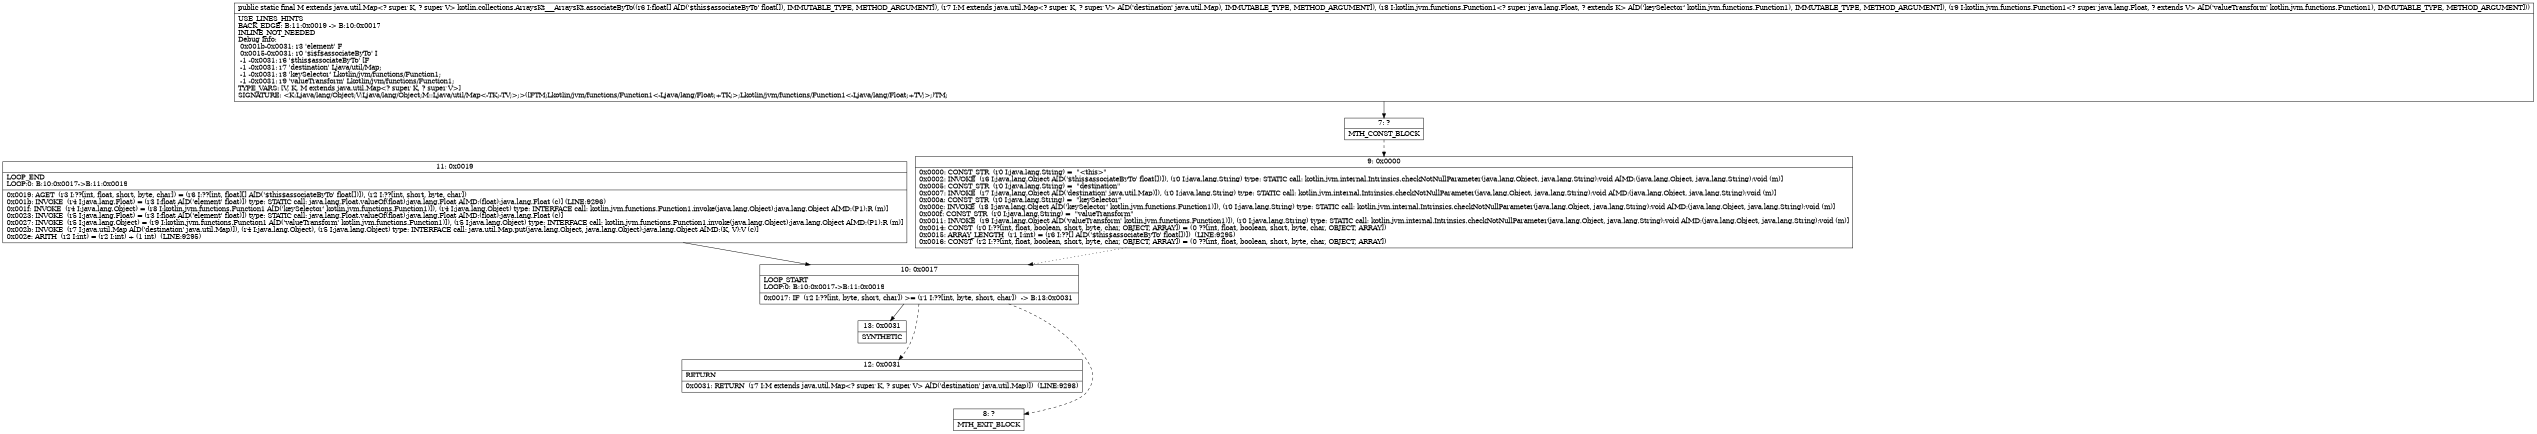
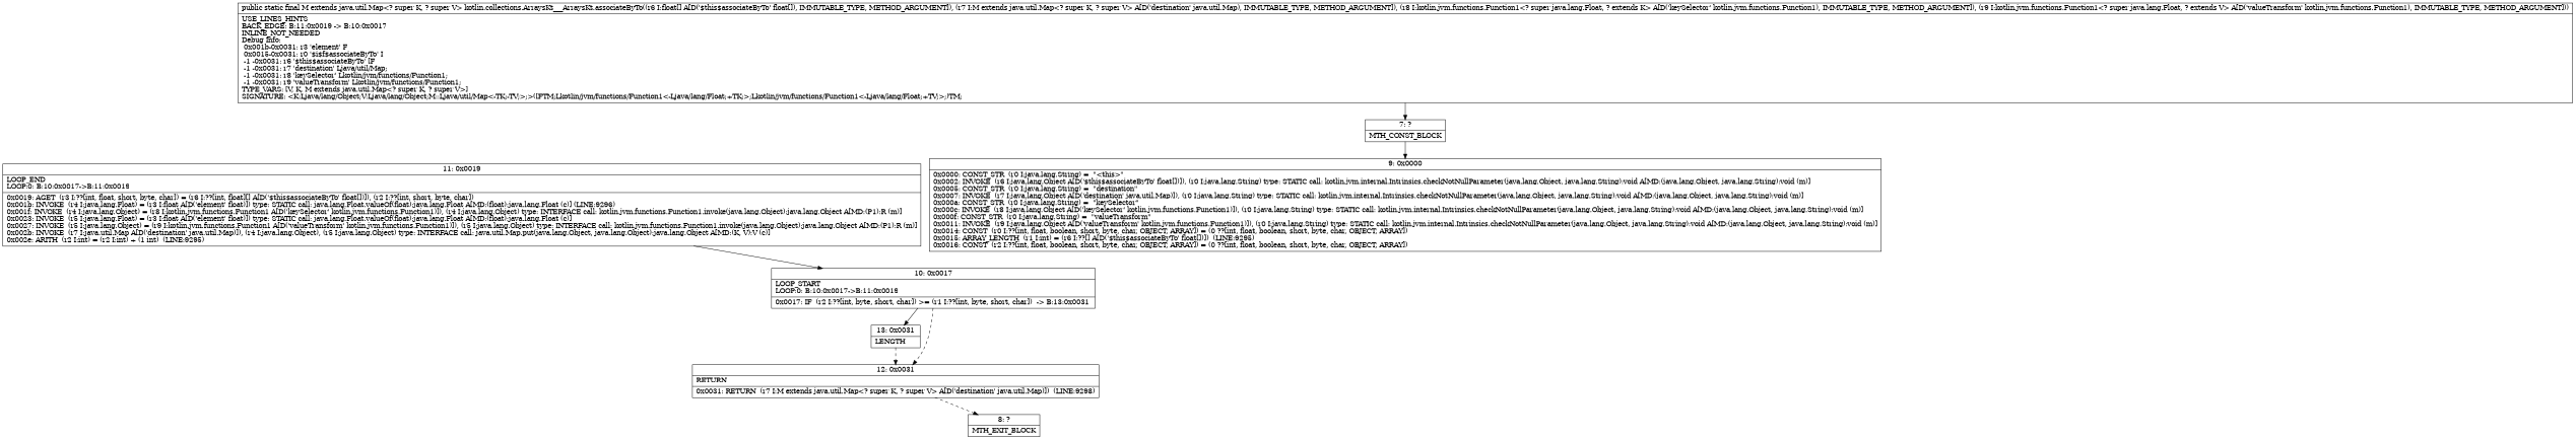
  digraph {
    node [shape=record]
    edge [style=dashed]
    n1 [label="{7\:\ ?|MTH_CONST_BLOCK\l}"]
    n2 [label="{9\:\ 0x0000|0x0000: CONST_STR  (r0 I:java.lang.String) =  \"\<this\>\" \l0x0002: INVOKE  (r6 I:java.lang.Object A[D('$this$associateByTo' float[])]), (r0 I:java.lang.String) type: STATIC call: kotlin.jvm.internal.Intrinsics.checkNotNullParameter(java.lang.Object, java.lang.String):void A[MD:(java.lang.Object, java.lang.String):void (m)]\l0x0005: CONST_STR  (r0 I:java.lang.String) =  \"destination\" \l0x0007: INVOKE  (r7 I:java.lang.Object A[D('destination' java.util.Map)]), (r0 I:java.lang.String) type: STATIC call: kotlin.jvm.internal.Intrinsics.checkNotNullParameter(java.lang.Object, java.lang.String):void A[MD:(java.lang.Object, java.lang.String):void (m)]\l0x000a: CONST_STR  (r0 I:java.lang.String) =  \"keySelector\" \l0x000c: INVOKE  (r8 I:java.lang.Object A[D('keySelector' kotlin.jvm.functions.Function1)]), (r0 I:java.lang.String) type: STATIC call: kotlin.jvm.internal.Intrinsics.checkNotNullParameter(java.lang.Object, java.lang.String):void A[MD:(java.lang.Object, java.lang.String):void (m)]\l0x000f: CONST_STR  (r0 I:java.lang.String) =  \"valueTransform\" \l0x0011: INVOKE  (r9 I:java.lang.Object A[D('valueTransform' kotlin.jvm.functions.Function1)]), (r0 I:java.lang.String) type: STATIC call: kotlin.jvm.internal.Intrinsics.checkNotNullParameter(java.lang.Object, java.lang.String):void A[MD:(java.lang.Object, java.lang.String):void (m)]\l0x0014: CONST  (r0 I:??[int, float, boolean, short, byte, char, OBJECT, ARRAY]) = (0 ??[int, float, boolean, short, byte, char, OBJECT, ARRAY]) \l0x0015: ARRAY_LENGTH  (r1 I:int) = (r6 I:??[] A[D('$this$associateByTo' float[])])  (LINE:9295)\l0x0016: CONST  (r2 I:??[int, float, boolean, short, byte, char, OBJECT, ARRAY]) = (0 ??[int, float, boolean, short, byte, char, OBJECT, ARRAY]) \l}"]
    n3 [label="{10\:\ 0x0017|LOOP_START\lLOOP:0: B:10:0x0017\-\>B:11:0x0019\l|0x0017: IF  (r2 I:??[int, byte, short, char]) \>= (r1 I:??[int, byte, short, char])  \-\> B:13:0x0031 \l}"]
-   n4 [label="{13\:\ 0x0031|SYNTHETIC\l}"]
+   n4 [label="{13\:\ 0x0031|LENGTH\l}"]
    n5 [label="{12\:\ 0x0031|RETURN\l|0x0031: RETURN  (r7 I:M extends java.util.Map\<? super K, ? super V\> A[D('destination' java.util.Map)])  (LINE:9298)\l}"]
    n6 [label="{11\:\ 0x0019|LOOP_END\lLOOP:0: B:10:0x0017\-\>B:11:0x0019\l|0x0019: AGET  (r3 I:??[int, float, short, byte, char]) = (r6 I:??[int, float][] A[D('$this$associateByTo' float[])]), (r2 I:??[int, short, byte, char]) \l0x001b: INVOKE  (r4 I:java.lang.Float) = (r3 I:float A[D('element' float)]) type: STATIC call: java.lang.Float.valueOf(float):java.lang.Float A[MD:(float):java.lang.Float (c)] (LINE:9296)\l0x001f: INVOKE  (r4 I:java.lang.Object) = (r8 I:kotlin.jvm.functions.Function1 A[D('keySelector' kotlin.jvm.functions.Function1)]), (r4 I:java.lang.Object) type: INTERFACE call: kotlin.jvm.functions.Function1.invoke(java.lang.Object):java.lang.Object A[MD:(P1):R (m)]\l0x0023: INVOKE  (r5 I:java.lang.Float) = (r3 I:float A[D('element' float)]) type: STATIC call: java.lang.Float.valueOf(float):java.lang.Float A[MD:(float):java.lang.Float (c)]\l0x0027: INVOKE  (r5 I:java.lang.Object) = (r9 I:kotlin.jvm.functions.Function1 A[D('valueTransform' kotlin.jvm.functions.Function1)]), (r5 I:java.lang.Object) type: INTERFACE call: kotlin.jvm.functions.Function1.invoke(java.lang.Object):java.lang.Object A[MD:(P1):R (m)]\l0x002b: INVOKE  (r7 I:java.util.Map A[D('destination' java.util.Map)]), (r4 I:java.lang.Object), (r5 I:java.lang.Object) type: INTERFACE call: java.util.Map.put(java.lang.Object, java.lang.Object):java.lang.Object A[MD:(K, V):V (c)]\l0x002e: ARITH  (r2 I:int) = (r2 I:int) + (1 int)  (LINE:9295)\l}"]
    n7 [label="{8\:\ ?|MTH_EXIT_BLOCK\l}"]
    n8 [label="{public static final M extends java.util.Map\<? super K, ? super V\> kotlin.collections.ArraysKt___ArraysKt.associateByTo((r6 I:float[] A[D('$this$associateByTo' float[]), IMMUTABLE_TYPE, METHOD_ARGUMENT]), (r7 I:M extends java.util.Map\<? super K, ? super V\> A[D('destination' java.util.Map), IMMUTABLE_TYPE, METHOD_ARGUMENT]), (r8 I:kotlin.jvm.functions.Function1\<? super java.lang.Float, ? extends K\> A[D('keySelector' kotlin.jvm.functions.Function1), IMMUTABLE_TYPE, METHOD_ARGUMENT]), (r9 I:kotlin.jvm.functions.Function1\<? super java.lang.Float, ? extends V\> A[D('valueTransform' kotlin.jvm.functions.Function1), IMMUTABLE_TYPE, METHOD_ARGUMENT]))  | USE_LINES_HINTS\lBACK_EDGE: B:11:0x0019 \-\> B:10:0x0017\lINLINE_NOT_NEEDED\lDebug Info:\l  0x001b\-0x0031: r3 'element' F\l  0x0015\-0x0031: r0 '$i$f$associateByTo' I\l  \-1 \-0x0031: r6 '$this$associateByTo' [F\l  \-1 \-0x0031: r7 'destination' Ljava\/util\/Map;\l  \-1 \-0x0031: r8 'keySelector' Lkotlin\/jvm\/functions\/Function1;\l  \-1 \-0x0031: r9 'valueTransform' Lkotlin\/jvm\/functions\/Function1;\lTYPE_VARS: [V, K, M extends java.util.Map\<? super K, ? super V\>]\lSIGNATURE: \<K:Ljava\/lang\/Object;V:Ljava\/lang\/Object;M::Ljava\/util\/Map\<\-TK;\-TV;\>;\>([FTM;Lkotlin\/jvm\/functions\/Function1\<\-Ljava\/lang\/Float;+TK;\>;Lkotlin\/jvm\/functions\/Function1\<\-Ljava\/lang\/Float;+TV;\>;)TM;\l}"]
-   n1 -> n2
-   n2 -> n3 [style=dotted]
+   n1 -> n2 [style=solid]
    n3 -> n4 [style=solid]
    n3 -> n5
-   n3 -> n7
+   n4 -> n5
+   n5 -> n7
    n6 -> n3 [style=solid]
    n8 -> n1 [style=solid]
  }
